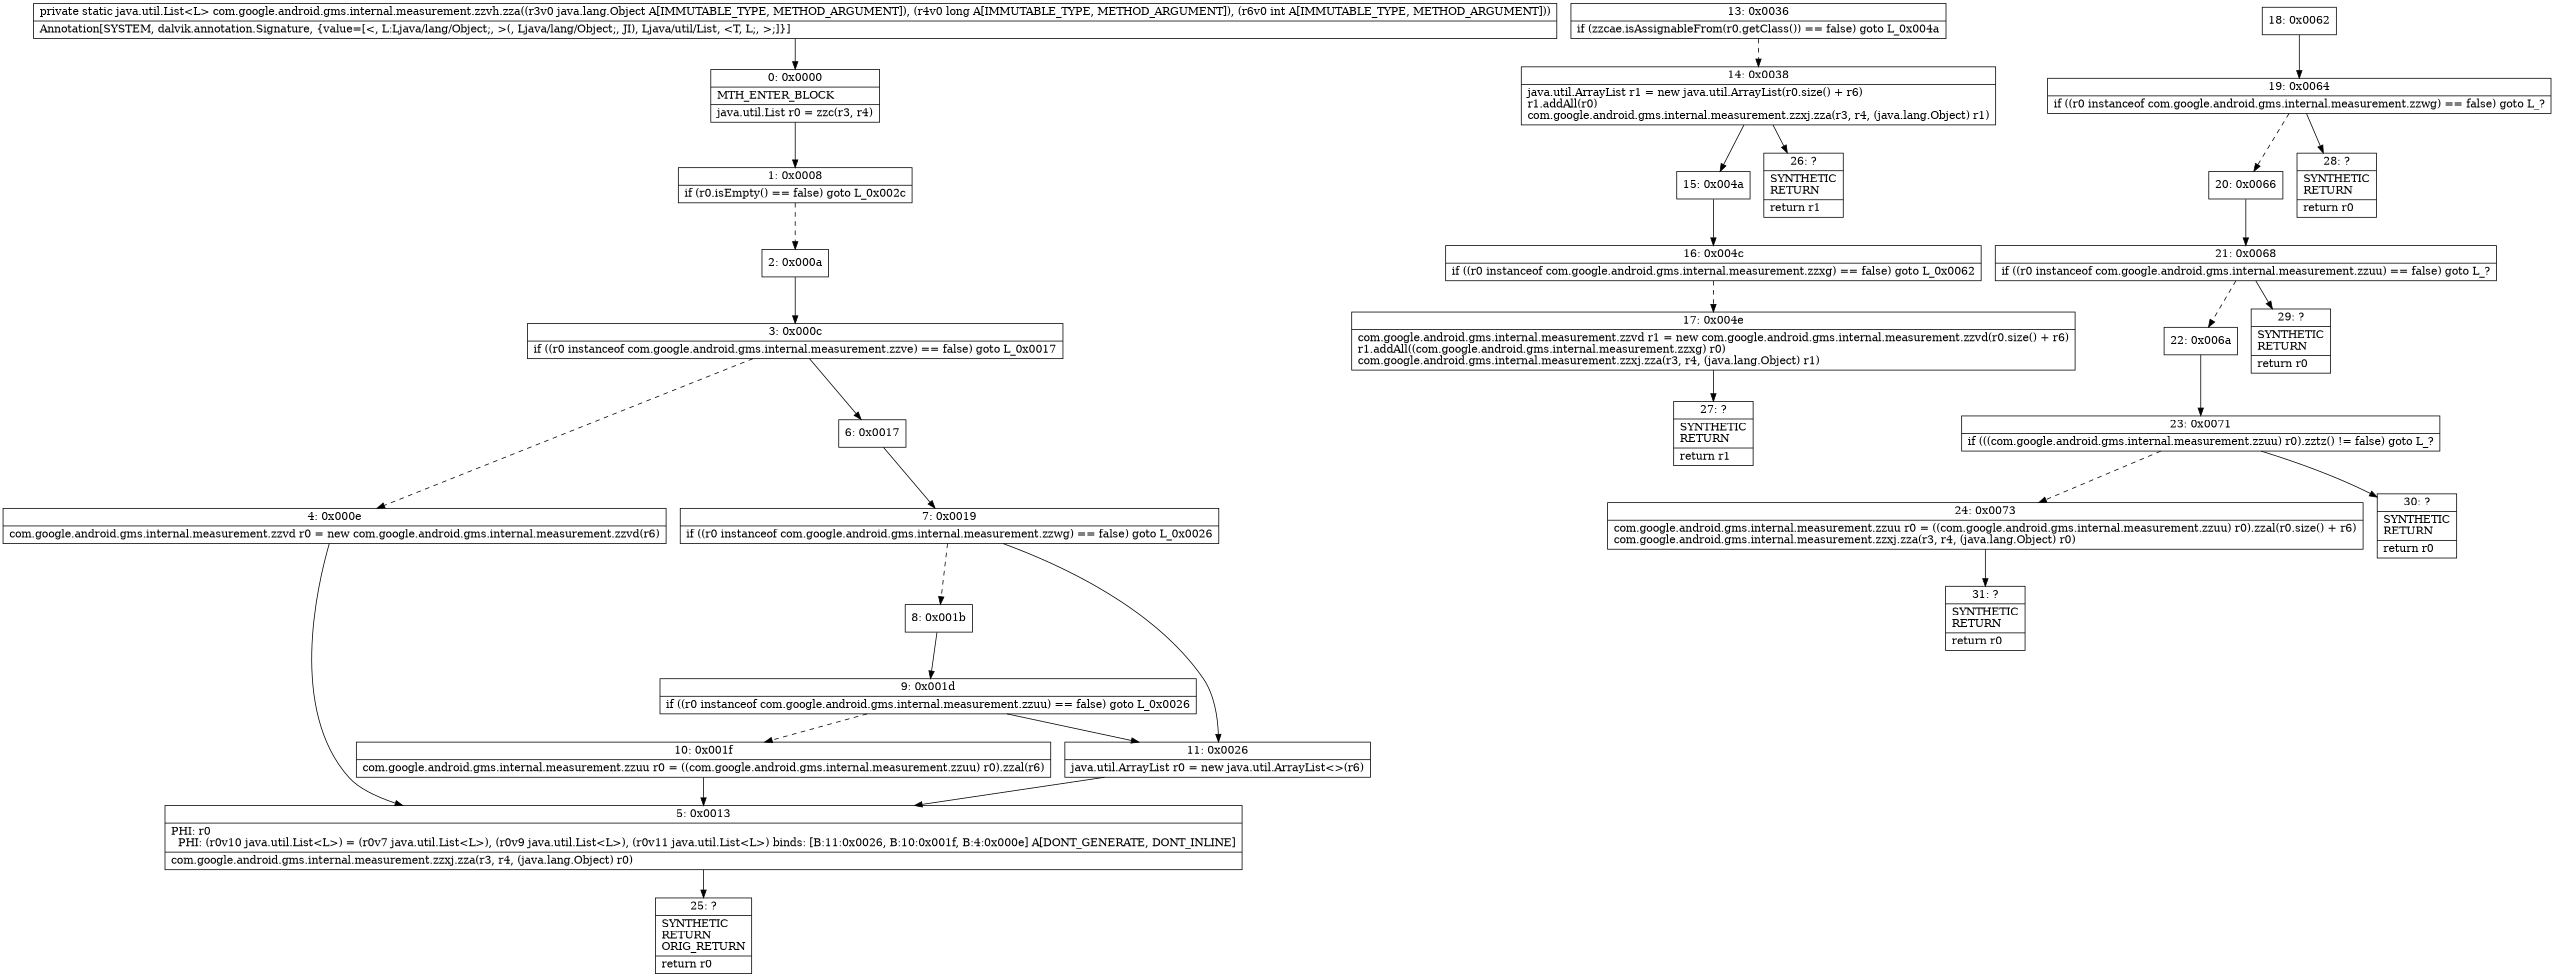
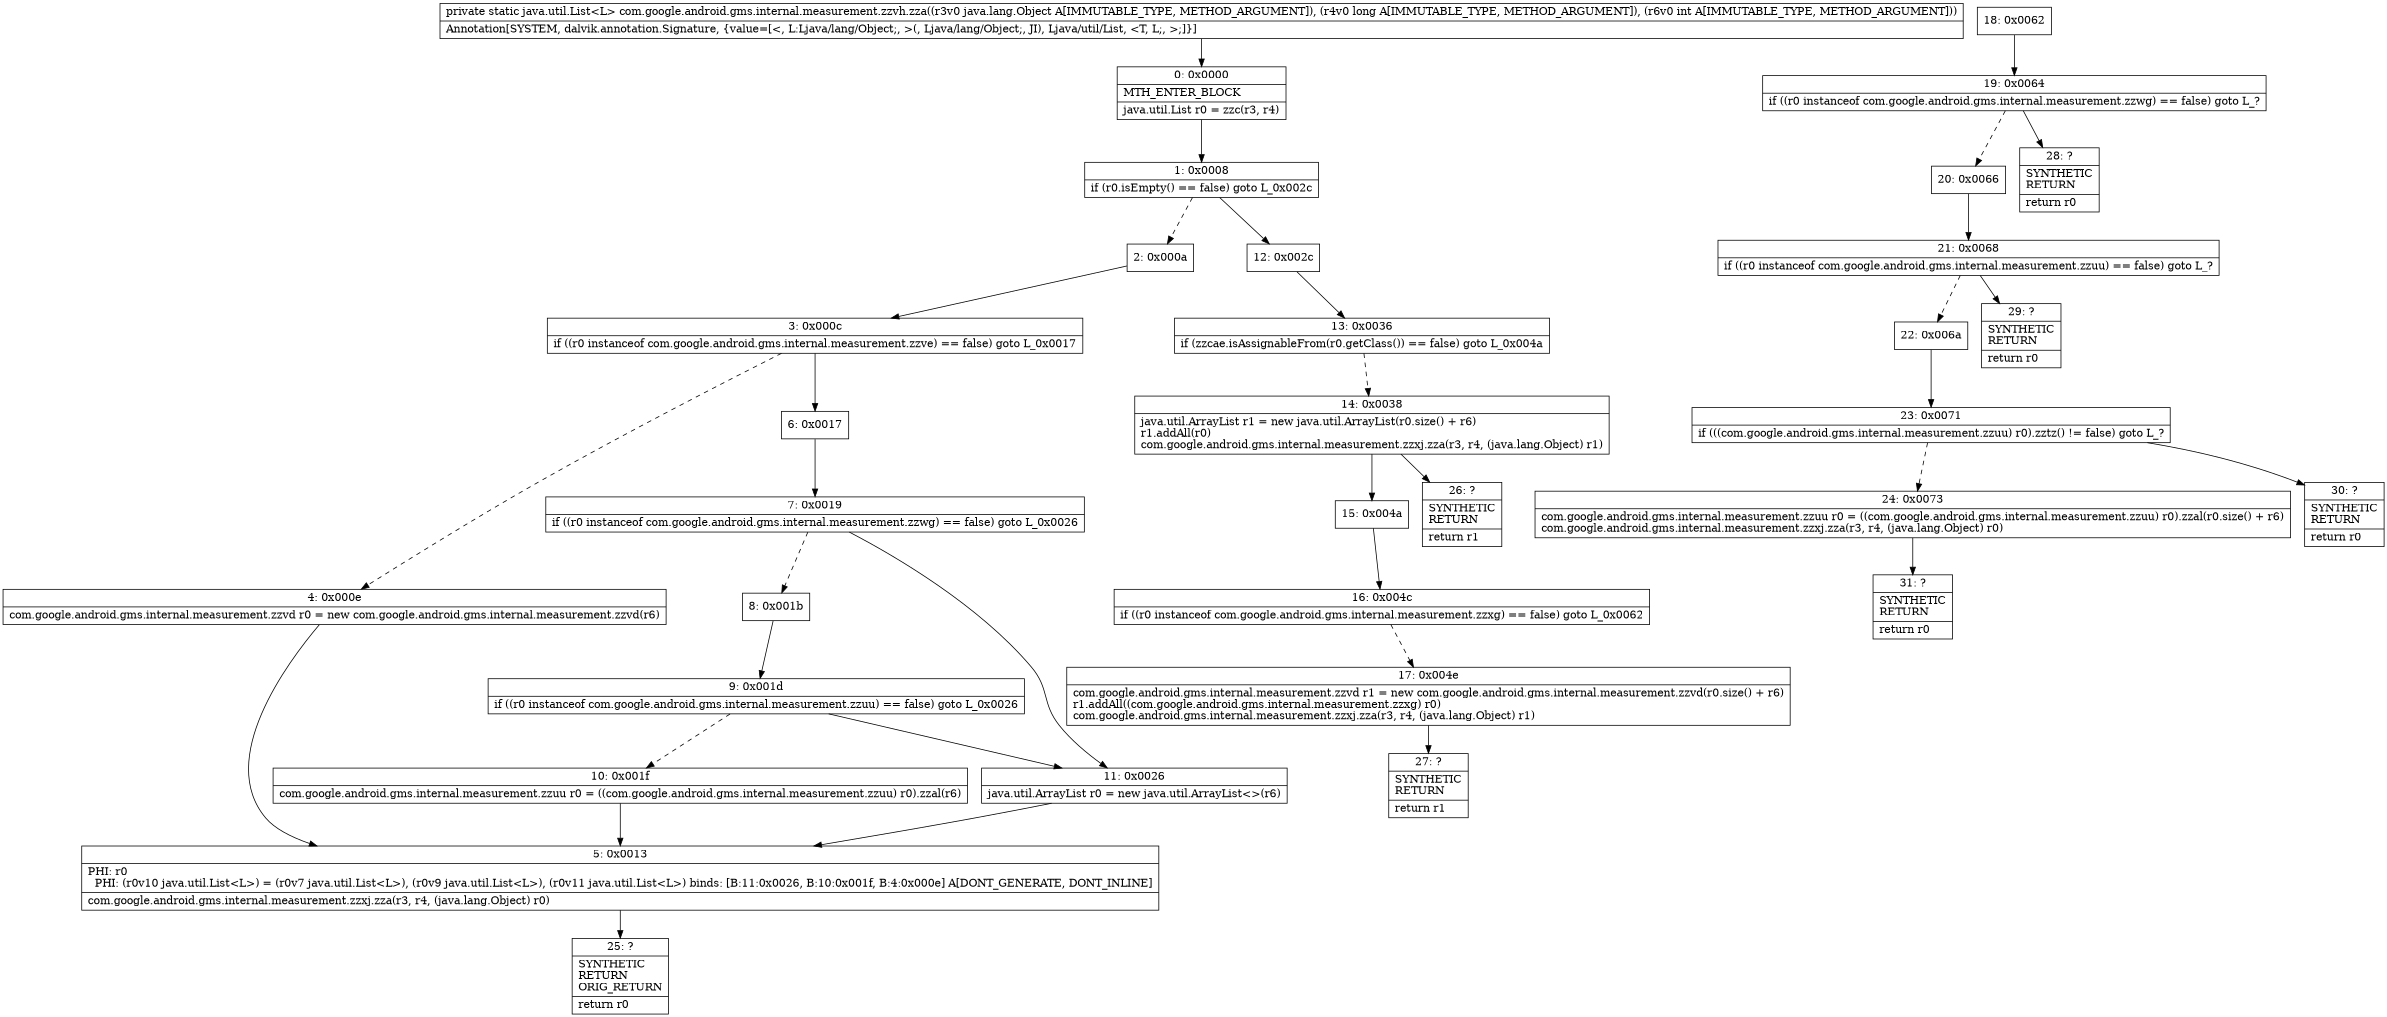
  digraph {
    node [shape=record]
    n1 [label="{0\:\ 0x0000|MTH_ENTER_BLOCK\l|java.util.List r0 = zzc(r3, r4)\l}"]
    n2 [label="{1\:\ 0x0008|if (r0.isEmpty() == false) goto L_0x002c\l}"]
    n3 [label="{2\:\ 0x000a}"]
+   n4 [label="{12\:\ 0x002c}"]
    n5 [label="{3\:\ 0x000c|if ((r0 instanceof com.google.android.gms.internal.measurement.zzve) == false) goto L_0x0017\l}"]
    n6 [label="{13\:\ 0x0036|if (zzcae.isAssignableFrom(r0.getClass()) == false) goto L_0x004a\l}"]
    n7 [label="{4\:\ 0x000e|com.google.android.gms.internal.measurement.zzvd r0 = new com.google.android.gms.internal.measurement.zzvd(r6)\l}"]
    n8 [label="{6\:\ 0x0017}"]
    n9 [label="{5\:\ 0x0013|PHI: r0 \l  PHI: (r0v10 java.util.List\<L\>) = (r0v7 java.util.List\<L\>), (r0v9 java.util.List\<L\>), (r0v11 java.util.List\<L\>) binds: [B:11:0x0026, B:10:0x001f, B:4:0x000e] A[DONT_GENERATE, DONT_INLINE]\l|com.google.android.gms.internal.measurement.zzxj.zza(r3, r4, (java.lang.Object) r0)\l}"]
    n10 [label="{7\:\ 0x0019|if ((r0 instanceof com.google.android.gms.internal.measurement.zzwg) == false) goto L_0x0026\l}"]
    n11 [label="{25\:\ ?|SYNTHETIC\lRETURN\lORIG_RETURN\l|return r0\l}"]
    n12 [label="{8\:\ 0x001b}"]
    n13 [label="{11\:\ 0x0026|java.util.ArrayList r0 = new java.util.ArrayList\<\>(r6)\l}"]
    n14 [label="{9\:\ 0x001d|if ((r0 instanceof com.google.android.gms.internal.measurement.zzuu) == false) goto L_0x0026\l}"]
    n15 [label="{10\:\ 0x001f|com.google.android.gms.internal.measurement.zzuu r0 = ((com.google.android.gms.internal.measurement.zzuu) r0).zzal(r6)\l}"]
    n16 [label="{14\:\ 0x0038|java.util.ArrayList r1 = new java.util.ArrayList(r0.size() + r6)\lr1.addAll(r0)\lcom.google.android.gms.internal.measurement.zzxj.zza(r3, r4, (java.lang.Object) r1)\l}"]
    n17 [label="{15\:\ 0x004a}"]
    n18 [label="{26\:\ ?|SYNTHETIC\lRETURN\l|return r1\l}"]
    n19 [label="{16\:\ 0x004c|if ((r0 instanceof com.google.android.gms.internal.measurement.zzxg) == false) goto L_0x0062\l}"]
    n20 [label="{17\:\ 0x004e|com.google.android.gms.internal.measurement.zzvd r1 = new com.google.android.gms.internal.measurement.zzvd(r0.size() + r6)\lr1.addAll((com.google.android.gms.internal.measurement.zzxg) r0)\lcom.google.android.gms.internal.measurement.zzxj.zza(r3, r4, (java.lang.Object) r1)\l}"]
    n21 [label="{27\:\ ?|SYNTHETIC\lRETURN\l|return r1\l}"]
    n22 [label="{18\:\ 0x0062}"]
    n23 [label="{19\:\ 0x0064|if ((r0 instanceof com.google.android.gms.internal.measurement.zzwg) == false) goto L_?\l}"]
    n24 [label="{20\:\ 0x0066}"]
    n25 [label="{28\:\ ?|SYNTHETIC\lRETURN\l|return r0\l}"]
    n26 [label="{21\:\ 0x0068|if ((r0 instanceof com.google.android.gms.internal.measurement.zzuu) == false) goto L_?\l}"]
    n27 [label="{22\:\ 0x006a}"]
    n28 [label="{29\:\ ?|SYNTHETIC\lRETURN\l|return r0\l}"]
    n29 [label="{23\:\ 0x0071|if (((com.google.android.gms.internal.measurement.zzuu) r0).zztz() != false) goto L_?\l}"]
    n30 [label="{24\:\ 0x0073|com.google.android.gms.internal.measurement.zzuu r0 = ((com.google.android.gms.internal.measurement.zzuu) r0).zzal(r0.size() + r6)\lcom.google.android.gms.internal.measurement.zzxj.zza(r3, r4, (java.lang.Object) r0)\l}"]
    n31 [label="{30\:\ ?|SYNTHETIC\lRETURN\l|return r0\l}"]
    n32 [label="{31\:\ ?|SYNTHETIC\lRETURN\l|return r0\l}"]
    n33 [label="{private static java.util.List\<L\> com.google.android.gms.internal.measurement.zzvh.zza((r3v0 java.lang.Object A[IMMUTABLE_TYPE, METHOD_ARGUMENT]), (r4v0 long A[IMMUTABLE_TYPE, METHOD_ARGUMENT]), (r6v0 int A[IMMUTABLE_TYPE, METHOD_ARGUMENT]))  | Annotation[SYSTEM, dalvik.annotation.Signature, \{value=[\<, L:Ljava\/lang\/Object;, \>(, Ljava\/lang\/Object;, JI), Ljava\/util\/List, \<T, L;, \>;]\}]\l}"]
    n1 -> n2
    n2 -> n3 [style=dashed]
+   n2 -> n4
    n3 -> n5
+   n4 -> n6
    n5 -> n7 [style=dashed]
    n5 -> n8
    n6 -> n16 [style=dashed]
    n7 -> n9
    n8 -> n10
    n9 -> n11
    n10 -> n12 [style=dashed]
    n10 -> n13
    n12 -> n14
    n13 -> n9
    n14 -> n13
    n14 -> n15 [style=dashed]
    n15 -> n9
    n16 -> n17
    n16 -> n18
    n17 -> n19
    n19 -> n20 [style=dashed]
    n20 -> n21
    n22 -> n23
    n23 -> n24 [style=dashed]
    n23 -> n25
    n24 -> n26
    n26 -> n27 [style=dashed]
    n26 -> n28
    n27 -> n29
    n29 -> n30 [style=dashed]
    n29 -> n31
    n30 -> n32
    n33 -> n1
  }
